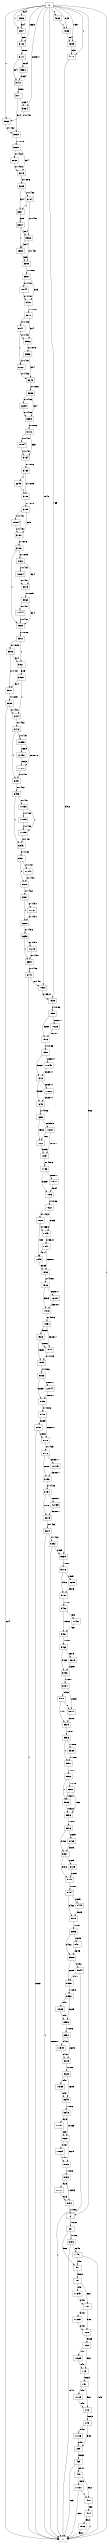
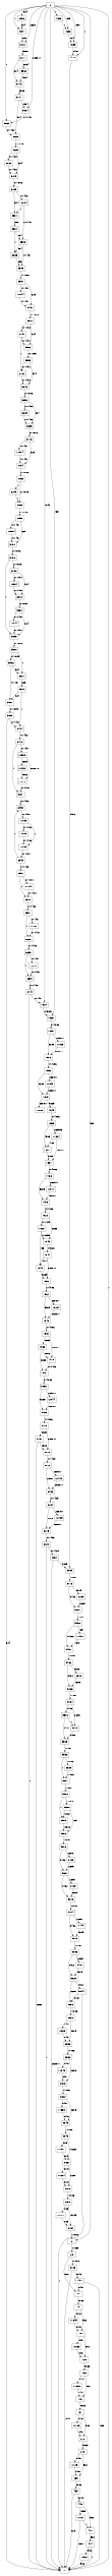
  digraph {
    rankdir=TB
    node [shape=rectangle]
    2
    29
    50
    8783
    75
    1
    11451
    107
    11645
    128
    11665
    152
    173
    11685
    191
    212
    11705
    248
    269
    11725
    439
    449
    470
    11731
    474
    1982
    3096
    3097
    3102
    3117
    3142
    5960
    3171
    3223
    5964
    3225
    5965
    3275
    6060
    3285
    3331
    6104
    3364
    3366
    3385
    3388
    3397
    3421
    10844
    3571
    3592
    6141
    3593
    6160
    3648
    3658
    3685
    6225
    3713
    3734
    10884
    3735
    3756
    6245
    3759
    3780
    10904
    3788
    3792
    3883
    3813
    10924
    3900
    3862
    3906
    3921
    10944
    3927
    3925
    3939
    6404
    6412
    10995
    6451
    4682
    4683
    4699
    4718
    5039
    5116
    5137
    8299
    5436
    5457
    11427
    5462
    5483
    8319
    5484
    5508
    5515
    5529
    5536
    5557
    8369
    5562
    5583
    8380
    5593
    5806
    5827
    8409
    5848
    8429
    5854
    5875
    8449
    5896
    5929
    8481
    5944
    8535
    8538
    8559
    11529
    11010
    12152
    6453
    6543
    11038
    6551
    11059
    11805
    6578
    11147
    6587
    6608
    11167
    6638
    6690
    11218
    6740
    7520
    7525
    7555
    7576
    11825
    7592
    7613
    11845
    7649
    11880
    7659
    7680
    11384
    7697
    7766
    7796
    11917
    7822
    7828
    7843
    7849
    7847
    7890
    n166 [label=7922]
    7948
    12004
    7954
    7968
    7975
    7989
    8036
    8058
    12044
    8118
    8151
    8170
    8172
    8193
    12115
    8194
    8215
    12135
    8220
    8232
    8592
    8613
    11549
    8622
    8643
    11569
    8646
    8667
    11751
    8703
    11604
    8733
    8754
    11771
    0
    2 -> 29 [label=11668]
    29 -> 50 [label=582]
    29 -> 8783 [label=11086]
    50 -> 75 [label=9063]
    8783 -> 1 [label=1840]
    8783 -> 11451 [label=9246]
    75 -> 107 [label=582]
    75 -> 11645 [label=8481]
    11451 -> 50 [label=8481]
    11451 -> 1 [label=765]
    107 -> 128 [label=582]
    107 -> 11665 [label=8481]
    11645 -> 107 [label=8481]
    128 -> 152 [label=9063]
    11665 -> 128 [label=8481]
    152 -> 173 [label=582]
    152 -> 11685 [label=8481]
    173 -> 191 [label=9063]
    11685 -> 173 [label=8481]
    191 -> 212 [label=582]
    191 -> 11705 [label=8481]
    212 -> 248 [label=9063]
    11705 -> 212 [label=8481]
    248 -> 269 [label=582]
    248 -> 11725 [label=8481]
    269 -> 439 [label=9063]
    11725 -> 269 [label=8481]
    439 -> 1 [label=823]
    439 -> 449 [label=8240]
    449 -> 470 [label=582]
    449 -> 11731 [label=7658]
    470 -> 474 [label=583]
    11731 -> 1 [label=7657]
    11731 -> 470 [label=1]
    474 -> 1 [label=1]
    474 -> 1982 [label=582]
    1982 -> 1 [label=582]
    3096 -> 3097 [label=324]
    3097 -> 3102 [label=325]
    3102 -> 3117 [label=2988]
    3117 -> 3142 [label=324]
    3117 -> 5960 [label=2664]
    3142 -> 3171 [label=2988]
    5960 -> 3142 [label=2664]
    3171 -> 3223 [label=324]
    3171 -> 5964 [label=2664]
    3223 -> 3225 [label=271806]
    5964 -> 5965 [label=271481]
    3225 -> 3275 [label=324]
    3225 -> 6060 [label=271482]
    5965 -> 3223 [label=271482]
    3275 -> 3285 [label=271806]
    6060 -> 3275 [label=271482]
    3285 -> 3331 [label=324]
    3285 -> 6104 [label=271482]
    3331 -> 3364 [label=325]
    6104 -> 3331 [label=1]
    6104 -> 3366 [label=271481]
    3364 -> 3366 [label=324]
    3364 -> 3385 [label=1]
    3366 -> 3385 [label=324]
    3366 -> 3388 [label=271481]
    3385 -> 3388 [label=325]
    3388 -> 3397 [label=271806]
    3397 -> 3421 [label=325]
    3397 -> 10844 [label=271481]
    3421 -> 3571 [label=271806]
    10844 -> 3421 [label=271481]
    3571 -> 3592 [label=324]
    3571 -> 6141 [label=271482]
    3592 -> 3593 [label=271805]
    6141 -> 3592 [label=271481]
    6141 -> 6160 [label=1]
    3593 -> 6160 [label=271481]
    3593 -> 3648 [label=324]
    6160 -> 3648 [label=271482]
    3648 -> 3658 [label=271806]
    3658 -> 3685 [label=324]
    3658 -> 6225 [label=271482]
    3685 -> 3713 [label=271806]
    6225 -> 3685 [label=271482]
    3713 -> 3734 [label=325]
    3713 -> 10884 [label=271481]
    3734 -> 3735 [label=271806]
    10884 -> 3734 [label=271481]
    3735 -> 3756 [label=271805]
    3735 -> 6245 [label=1]
    3756 -> 3759 [label=271806]
    6245 -> 3756 [label=1]
    3759 -> 3780 [label=325]
    3759 -> 10904 [label=271481]
    3780 -> 3788 [label=271806]
    10904 -> 3780 [label=271481]
    3788 -> 3792 [label=271805]
    3788 -> 3883 [label=1]
    3792 -> 3813 [label=324]
    3792 -> 10924 [label=271481]
    3883 -> 3900 [label=271806]
    3813 -> 3862 [label=271805]
    10924 -> 3813 [label=271481]
    3900 -> 3906 [label=271805]
    3900 -> 3921 [label=1]
    3862 -> 3883 [label=324]
    3862 -> 10944 [label=271481]
    3906 -> 3921 [label=324]
    3906 -> 3927 [label=271481]
    3921 -> 3925 [label=325]
    10944 -> 3883 [label=271481]
    3927 -> 3939 [label=271805]
    3925 -> 3927 [label=324]
    3925 -> 6404 [label=1]
    3939 -> 1 [label=324]
    3939 -> 6404 [label=271481]
    6404 -> 6412 [label=271482]
    6412 -> 10995 [label=271481]
    6412 -> 6451 [label=1]
    10995 -> 11010 [label=268818]
    10995 -> 12152 [label=2663]
    6451 -> 6453 [label=271482]
    4682 -> 4683 [label=1]
    4683 -> 4699 [label=824]
    4699 -> 4718 [label=8481]
    4718 -> 5039 [label=8482]
    5039 -> 5116 [label=11087]
    5116 -> 5137 [label=8482]
    5116 -> 8299 [label=2605]
    5137 -> 5436 [label=11087]
    8299 -> 5137 [label=2605]
    5436 -> 5457 [label=10322]
    5436 -> 11427 [label=765]
    5457 -> 5462 [label=11087]
    11427 -> 5457 [label=765]
    5462 -> 5483 [label=8482]
    5462 -> 8319 [label=2605]
    5483 -> 5484 [label=11087]
    8319 -> 5483 [label=2605]
    5484 -> 5508 [label=8482]
    5484 -> 5515 [label=2605]
    5508 -> 5515 [label=1]
    5508 -> 5529 [label=8481]
    5515 -> 5529 [label=2606]
    5529 -> 5536 [label=11087]
    5536 -> 5557 [label=1]
    5536 -> 8369 [label=11086]
    5557 -> 5562 [label=11087]
    8369 -> 5557 [label=11086]
    5562 -> 5583 [label=1]
    5562 -> 8380 [label=11086]
    5583 -> 5593 [label=10322]
    8380 -> 5583 [label=10321]
    8380 -> 5593 [label=765]
    5593 -> 5806 [label=11087]
    5806 -> 5827 [label=8482]
    5806 -> 8409 [label=2605]
    5827 -> 5848 [label=8482]
    5827 -> 8429 [label=2605]
    8409 -> 5827 [label=2605]
    5848 -> 5854 [label=11087]
    8429 -> 5848 [label=2605]
    5854 -> 5875 [label=8482]
    5854 -> 8449 [label=2605]
    5875 -> 5896 [label=11087]
    8449 -> 5875 [label=2605]
    5896 -> 5929 [label=8482]
    5896 -> 8481 [label=2605]
    5929 -> 5944 [label=8482]
    5929 -> 8535 [label=2605]
    8481 -> 5929 [label=2605]
    5944 -> 1 [label=1]
    5944 -> 8535 [label=8481]
    8535 -> 8538 [label=11086]
    8538 -> 8559 [label=2605]
    8538 -> 11529 [label=8481]
    8559 -> 8592 [label=11086]
    11529 -> 8559 [label=8481]
    11010 -> 6451 [label=271481]
    12152 -> 11010 [label=2663]
-   6453 -> 6543 [label=1]
+   6543 -> 6453 [label=1]
    6453 -> 11038 [label=271481]
    6543 -> 6551 [label=271482]
    11038 -> 11059 [label=1]
    11038 -> 11805 [label=271480]
    6551 -> 6578 [label=1]
    6551 -> 11147 [label=271481]
    11059 -> 6543 [label=271481]
    11805 -> 11059 [label=271480]
    6578 -> 6587 [label=271482]
    11147 -> 6578 [label=271481]
    6587 -> 6608 [label=1]
    6587 -> 11167 [label=271481]
    6608 -> 6638 [label=271482]
    11167 -> 6608 [label=271481]
    6638 -> 6690 [label=1]
    6638 -> 11218 [label=271481]
    6690 -> 6740 [label=271482]
    11218 -> 6690 [label=271481]
    6740 -> 1 [label=1]
    6740 -> 7520 [label=271481]
    7520 -> 7525 [label=273321]
    7525 -> 7555 [label=274086]
    7555 -> 7576 [label=5269]
    7555 -> 11825 [label=268817]
    7576 -> 7592 [label=274086]
    11825 -> 7576 [label=268817]
    7592 -> 7613 [label=5269]
    7592 -> 11845 [label=268817]
    7613 -> 7649 [label=5269]
    7613 -> 11880 [label=268817]
    11845 -> 7613 [label=268817]
    7649 -> 7659 [label=274086]
-   11880 -> 7649 [label=268817]
    7659 -> 7680 [label=4503]
    7659 -> 11384 [label=269583]
    7680 -> 7697 [label=5269]
    11384 -> 7680 [label=766]
    11384 -> 7697 [label=268817]
    7697 -> 7766 [label=274086]
    7766 -> 7796 [label=5269]
    7766 -> 11917 [label=268817]
    7796 -> 7822 [label=274086]
-   11917 -> 7796 [label=2664]
+   11917 -> 7796 [label=268817]
    7822 -> 7828 [label=271423]
    7822 -> 7843 [label=2663]
    7828 -> 7843 [label=270658]
    7828 -> 7849 [label=765]
    7843 -> 7847 [label=273321]
    7849 -> 7890 [label=5269]
    7847 -> 7849 [label=4504]
    7847 -> 7890 [label=268817]
    7890 -> n166 [label=274086]
    n166 -> 7948 [label=5269]
    n166 -> 12004 [label=268817]
    7948 -> 7954 [label=274086]
    12004 -> 7948 [label=268817]
    7954 -> 7968 [label=5269]
    7954 -> 7975 [label=268817]
    7968 -> 7975 [label=2606]
    7968 -> 7989 [label=2663]
    7975 -> 7989 [label=271423]
    7989 -> 8036 [label=274086]
    8036 -> 8058 [label=5269]
    8036 -> 12044 [label=268817]
    8058 -> 8118 [label=274086]
    12044 -> 8058 [label=268817]
    8118 -> 8151 [label=5269]
    8118 -> 8170 [label=268817]
    8151 -> 1 [label=2663]
    8151 -> 8170 [label=2606]
    8170 -> 8172 [label=271423]
    8172 -> 8193 [label=2606]
    8172 -> 12115 [label=268817]
    8193 -> 8194 [label=271423]
    12115 -> 8193 [label=268817]
    8194 -> 8215 [label=2606]
    8194 -> 12135 [label=268817]
    8215 -> 8220 [label=271423]
    12135 -> 8215 [label=268817]
    8220 -> 1 [label=1]
    8220 -> 8232 [label=271422]
    8232 -> 1 [label=268817]
    8232 -> 5039 [label=2605]
    8592 -> 8613 [label=2605]
    8592 -> 11549 [label=8481]
    8613 -> 8622 [label=11086]
    11549 -> 8613 [label=8481]
    8622 -> 8643 [label=2605]
    8622 -> 11569 [label=8481]
    8643 -> 8646 [label=11086]
    11569 -> 8643 [label=8481]
    8646 -> 8667 [label=10263]
    8646 -> 11751 [label=823]
    8667 -> 8703 [label=2605]
    8667 -> 11604 [label=8481]
    11751 -> 8667 [label=823]
    8703 -> 8733 [label=11086]
    11604 -> 8703 [label=8481]
    8733 -> 8754 [label=10263]
    8733 -> 11771 [label=823]
    8754 -> 2 [label=11086]
    11771 -> 8754 [label=823]
    0 -> 2 [label=582]
    0 -> 1 [label=1]
    0 -> 3096 [label=324]
    0 -> 3097 [label=1]
    0 -> 3102 [label=2663]
    0 -> 5964 [label=268817]
    0 -> 5965 [label=1]
    0 -> 4682 [label=1]
    0 -> 4683 [label=823]
    0 -> 4699 [label=7657]
    0 -> 4718 [label=1]
    0 -> 7520 [label=1840]
    0 -> 7525 [label=765]
  }
